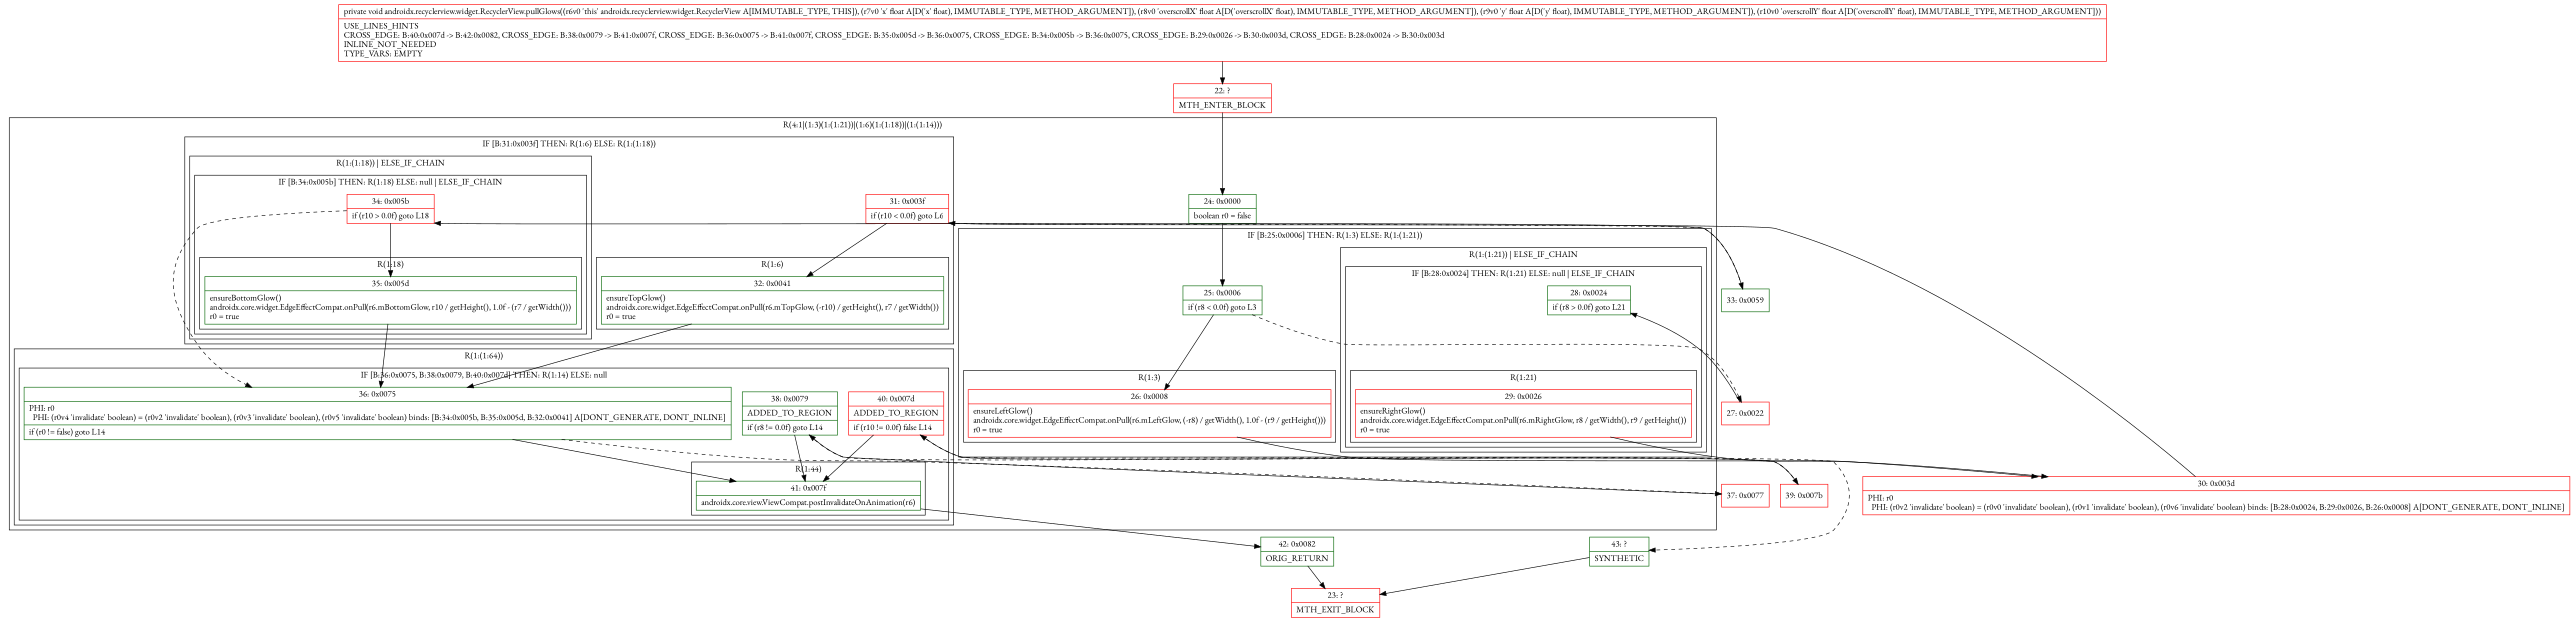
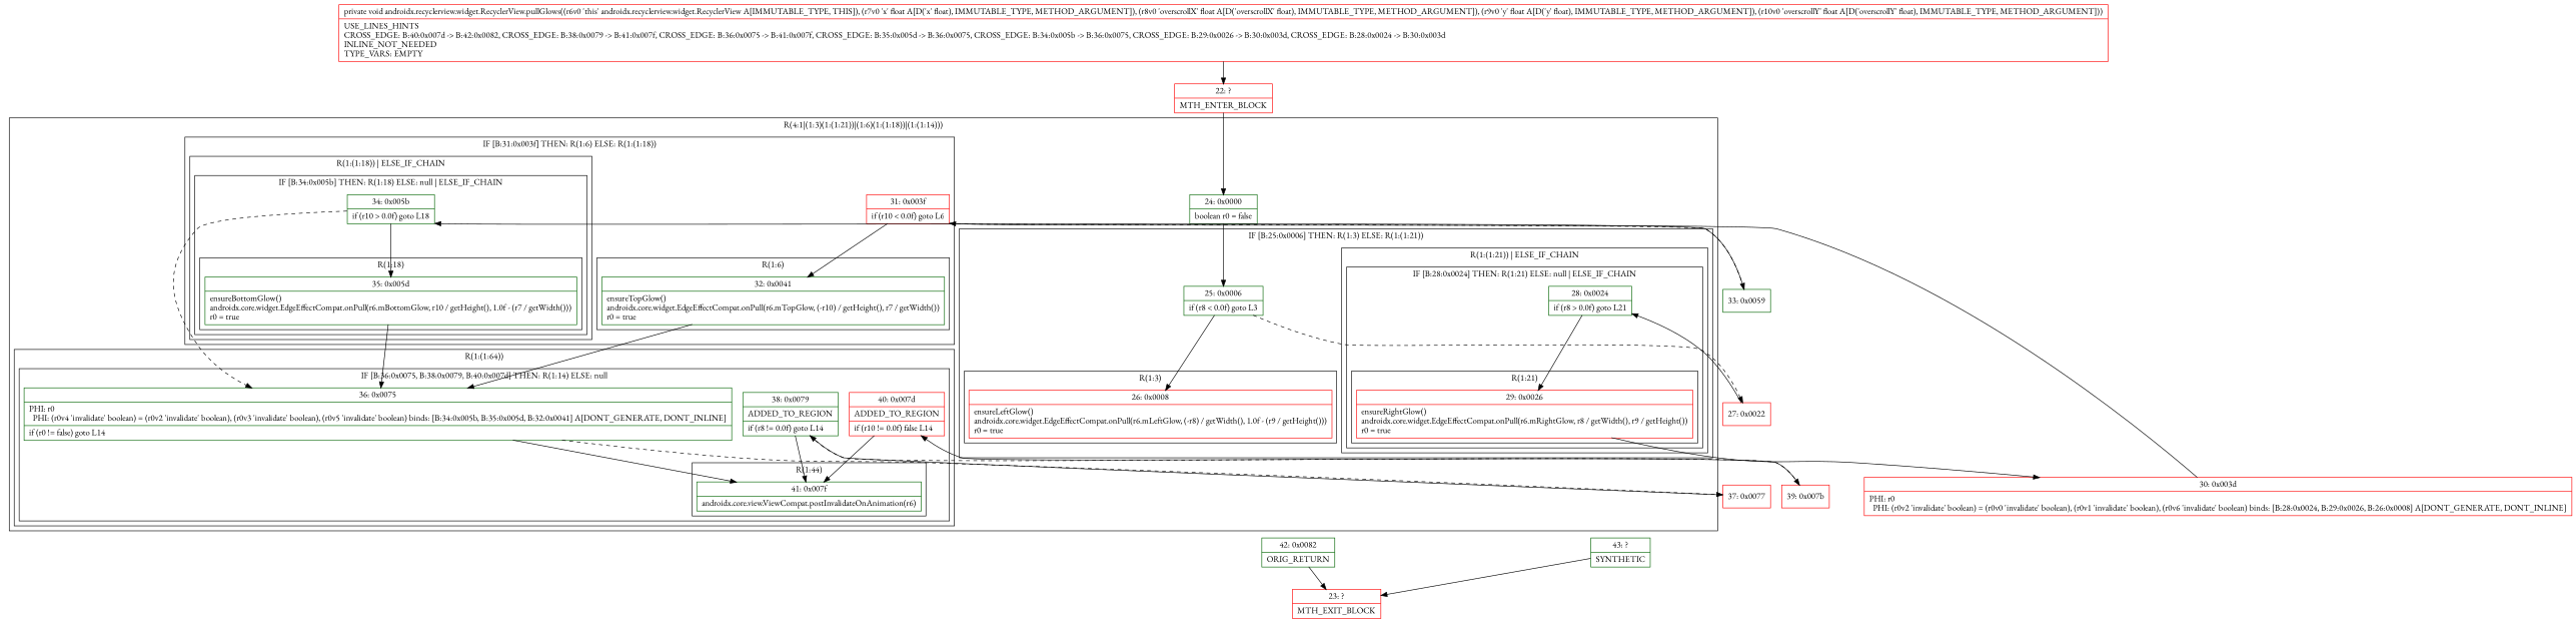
  digraph {
    fontname="EB Garamond"
    node [color=darkgreen fontname="EB Garamond" shape=record]
    edge [fontname="EB Garamond"]
    n1 [color=red label="{26\:\ 0x0008|ensureLeftGlow()\landroidx.core.widget.EdgeEffectCompat.onPull(r6.mLeftGlow, (\-r8) \/ getWidth(), 1.0f \- (r9 \/ getHeight()))\lr0 = true\l}"]
    n2 [color=red label="{29\:\ 0x0026|ensureRightGlow()\landroidx.core.widget.EdgeEffectCompat.onPull(r6.mRightGlow, r8 \/ getWidth(), r9 \/ getHeight())\lr0 = true\l}"]
    n3 [label="{28\:\ 0x0024|if (r8 \> 0.0f) goto L21\l}"]
    n4 [label="{25\:\ 0x0006|if (r8 \< 0.0f) goto L3\l}"]
    n5 [label="{32\:\ 0x0041|ensureTopGlow()\landroidx.core.widget.EdgeEffectCompat.onPull(r6.mTopGlow, (\-r10) \/ getHeight(), r7 \/ getWidth())\lr0 = true\l}"]
    n6 [label="{35\:\ 0x005d|ensureBottomGlow()\landroidx.core.widget.EdgeEffectCompat.onPull(r6.mBottomGlow, r10 \/ getHeight(), 1.0f \- (r7 \/ getWidth()))\lr0 = true\l}"]
-   n7 [color=red label="{34\:\ 0x005b|if (r10 \> 0.0f) goto L18\l}"]
+   n7 [label="{34\:\ 0x005b|if (r10 \> 0.0f) goto L18\l}"]
    n8 [color=red label="{31\:\ 0x003f|if (r10 \< 0.0f) goto L6\l}"]
    n9 [label="{41\:\ 0x007f|androidx.core.view.ViewCompat.postInvalidateOnAnimation(r6)\l}"]
    n10 [label="{36\:\ 0x0075|PHI: r0 \l  PHI: (r0v4 'invalidate' boolean) = (r0v2 'invalidate' boolean), (r0v3 'invalidate' boolean), (r0v5 'invalidate' boolean) binds: [B:34:0x005b, B:35:0x005d, B:32:0x0041] A[DONT_GENERATE, DONT_INLINE]\l|if (r0 != false) goto L14\l}"]
    n11 [label="{38\:\ 0x0079|ADDED_TO_REGION\l|if (r8 != 0.0f) goto L14\l}"]
    n12 [color=red label="{40\:\ 0x007d|ADDED_TO_REGION\l|if (r10 != 0.0f) false L14\l}"]
    n13 [label="{24\:\ 0x0000|boolean r0 = false\l}"]
    n14 [color=red label="{30\:\ 0x003d|PHI: r0 \l  PHI: (r0v2 'invalidate' boolean) = (r0v0 'invalidate' boolean), (r0v1 'invalidate' boolean), (r0v6 'invalidate' boolean) binds: [B:28:0x0024, B:29:0x0026, B:26:0x0008] A[DONT_GENERATE, DONT_INLINE]\l}"]
    n15 [color=red label="{27\:\ 0x0022}"]
    n16 [label="{33\:\ 0x0059}"]
    n17 [label="{42\:\ 0x0082|ORIG_RETURN\l}"]
    n18 [color=red label="{37\:\ 0x0077}"]
    n19 [color=red label="{39\:\ 0x007b}"]
    n20 [label="{43\:\ ?|SYNTHETIC\l}"]
    n21 [color=red label="{23\:\ ?|MTH_EXIT_BLOCK\l}"]
    n22 [color=red label="{22\:\ ?|MTH_ENTER_BLOCK\l}"]
    n23 [color=red label="{private void androidx.recyclerview.widget.RecyclerView.pullGlows((r6v0 'this' androidx.recyclerview.widget.RecyclerView A[IMMUTABLE_TYPE, THIS]), (r7v0 'x' float A[D('x' float), IMMUTABLE_TYPE, METHOD_ARGUMENT]), (r8v0 'overscrollX' float A[D('overscrollX' float), IMMUTABLE_TYPE, METHOD_ARGUMENT]), (r9v0 'y' float A[D('y' float), IMMUTABLE_TYPE, METHOD_ARGUMENT]), (r10v0 'overscrollY' float A[D('overscrollY' float), IMMUTABLE_TYPE, METHOD_ARGUMENT]))  | USE_LINES_HINTS\lCROSS_EDGE: B:40:0x007d \-\> B:42:0x0082, CROSS_EDGE: B:38:0x0079 \-\> B:41:0x007f, CROSS_EDGE: B:36:0x0075 \-\> B:41:0x007f, CROSS_EDGE: B:35:0x005d \-\> B:36:0x0075, CROSS_EDGE: B:34:0x005b \-\> B:36:0x0075, CROSS_EDGE: B:29:0x0026 \-\> B:30:0x003d, CROSS_EDGE: B:28:0x0024 \-\> B:30:0x003d\lINLINE_NOT_NEEDED\lTYPE_VARS: EMPTY\l}"]
    subgraph cluster_1 {
      label="R(4:1|(1:3)(1:(1:21))|(1:6)(1:(1:18))|(1:(1:14)))"
      n13
      subgraph cluster_2 {
        label="IF [B:25:0x0006] THEN: R(1:3) ELSE: R(1:(1:21))"
        n4
        subgraph cluster_3 {
          label="R(1:3)"
          n1
        }
        subgraph cluster_4 {
          label="R(1:(1:21)) | ELSE_IF_CHAIN\l"
          subgraph cluster_5 {
            label="IF [B:28:0x0024] THEN: R(1:21) ELSE: null | ELSE_IF_CHAIN\l"
            n3
            subgraph cluster_6 {
              label="R(1:21)"
              n2
            }
          }
        }
      }
      subgraph cluster_7 {
        label="IF [B:31:0x003f] THEN: R(1:6) ELSE: R(1:(1:18))"
        n8
        subgraph cluster_8 {
          label="R(1:6)"
          n5
        }
        subgraph cluster_9 {
          label="R(1:(1:18)) | ELSE_IF_CHAIN\l"
          subgraph cluster_10 {
            label="IF [B:34:0x005b] THEN: R(1:18) ELSE: null | ELSE_IF_CHAIN\l"
            n7
            subgraph cluster_11 {
              label="R(1:18)"
              n6
            }
          }
        }
      }
      subgraph cluster_12 {
        label="R(1:(1:64))"
        subgraph cluster_13 {
          label="IF [B:36:0x0075, B:38:0x0079, B:40:0x007d] THEN: R(1:14) ELSE: null"
          n10
          n11
          n12
          subgraph cluster_14 {
            label="R(1:44)"
            n9
          }
        }
      }
    }
-   n1 -> n14
    n2 -> n14
+   n3 -> n2
    n4 -> n1
    n4 -> n15 [style=dashed]
    n5 -> n10
    n6 -> n10
    n7 -> n6
    n7 -> n10 [style=dashed]
    n8 -> n5
    n8 -> n16 [style=dashed]
-   n9 -> n17
    n10 -> n9
    n10 -> n18 [style=dashed]
    n11 -> n9
    n11 -> n19 [style=dashed]
    n12 -> n9
-   n12 -> n20 [style=dashed]
    n13 -> n4
    n14 -> n8
    n15 -> n3
    n16 -> n7
    n17 -> n21
    n18 -> n11
    n19 -> n12
    n20 -> n21
    n22 -> n13
    n23 -> n22
  }
